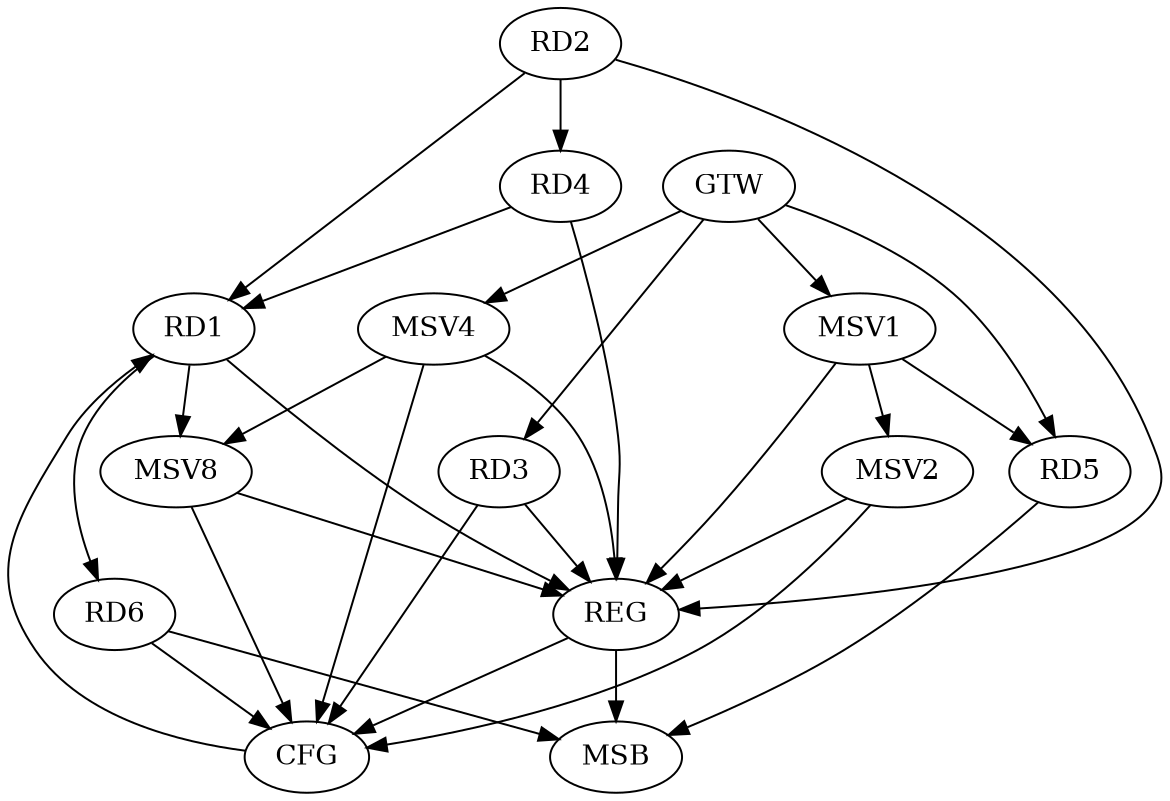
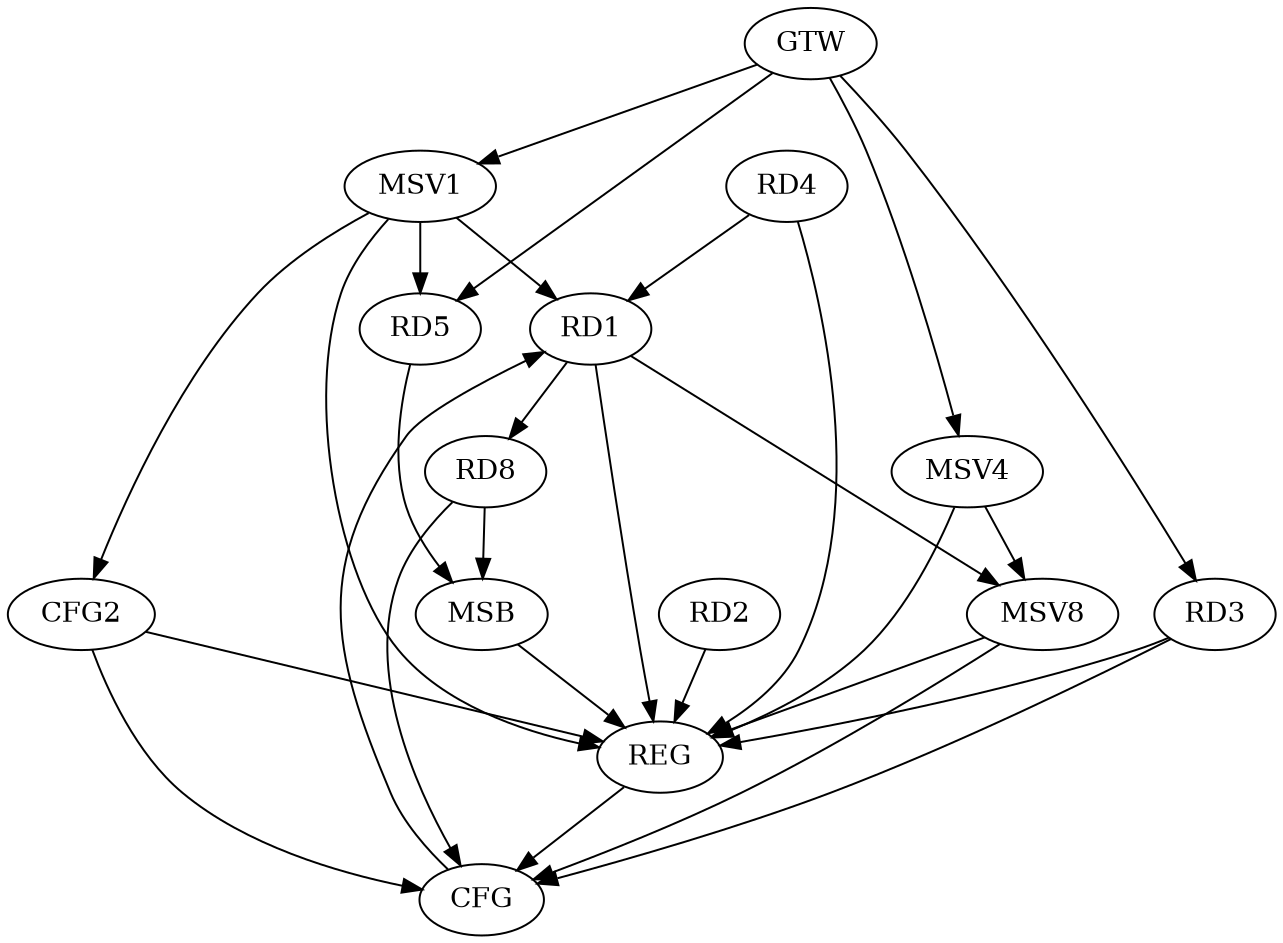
  strict digraph {
    n1 [label=RD1]
-   n2 [label=RD6]
+   n2 [label=RD8]
    n3 [label=REG]
    n4 [label=MSV8]
    n5 [label=CFG]
    n6 [label=MSB]
    n7 [label=RD2]
    n8 [label=RD4]
    n9 [label=RD3]
    n10 [label=RD5]
    n11 [label=GTW]
    n12 [label=MSV1]
    n13 [label=MSV4]
-   n14 [label=MSV2]
+   n14 [label=CFG2]
    n1 -> n2
    n1 -> n3
    n1 -> n4
    n2 -> n5
    n2 -> n6
    n3 -> n5
    n4 -> n3
    n4 -> n5
    n5 -> n1
-   n3 -> n6
-   n7 -> n1
+   n6 -> n3
+   n12 -> n1
    n7 -> n3
-   n7 -> n8
    n8 -> n1
    n8 -> n3
    n9 -> n3
    n9 -> n5
    n10 -> n6
    n11 -> n9
    n11 -> n10
    n11 -> n12
    n11 -> n13
    n12 -> n3
    n12 -> n10
    n12 -> n14
    n13 -> n3
    n13 -> n4
-   n13 -> n5
    n14 -> n3
    n14 -> n5
  }
